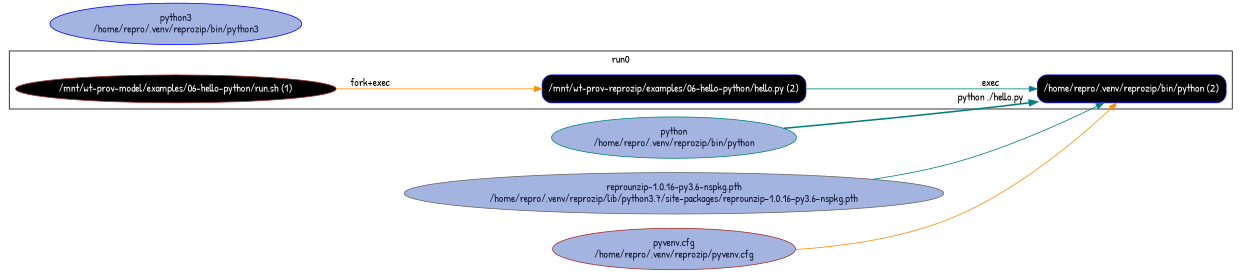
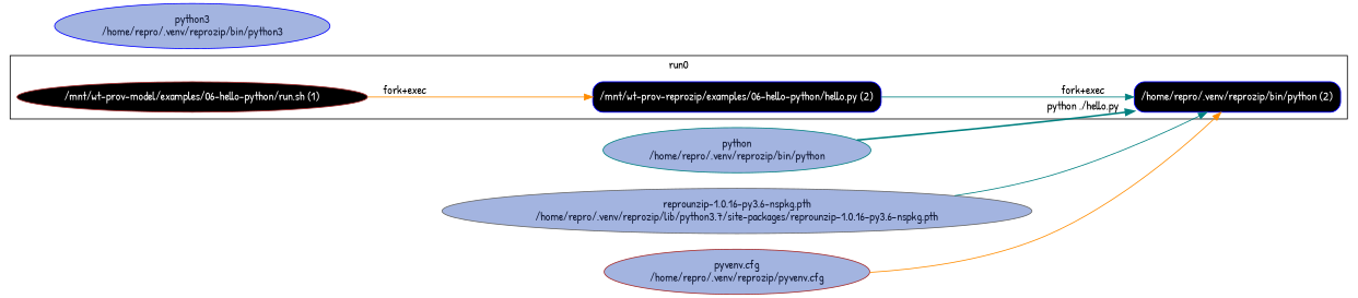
  digraph {
    fontname="Patrick Hand"
    rankdir=LR
    node [color=blue fillcolor="#A3B4E0" fontcolor="#131C39" fontname="Patrick Hand" shape=ellipse style="filled,rounded"]
    edge [color=teal fontname="Patrick Hand"]
    n1 [color=brown fillcolor=black fontcolor=white label="/mnt/wt-prov-model/examples/06-hello-python/run.sh (1)"]
    n2 [fillcolor=black fontcolor=white label="/mnt/wt-prov-reprozip/examples/06-hello-python/hello.py (2)" shape=box]
    n3 [fillcolor=black fontcolor=white label="/home/repro/.venv/reprozip/bin/python (2)" shape=box]
    n4 [color=teal label="python\n/home/repro/.venv/reprozip/bin/python"]
    n5 [label="python3\n/home/repro/.venv/reprozip/bin/python3"]
    n6 [color=gray40 label="reprounzip-1.0.16-py3.6-nspkg.pth\n/home/repro/.venv/reprozip/lib/python3.7/site-packages/reprounzip-1.0.16-py3.6-nspkg.pth"]
    n7 [color=brown label="pyvenv.cfg\n/home/repro/.venv/reprozip/pyvenv.cfg"]
    subgraph cluster_1 {
      label=run0
      n1
      n2
      n3
    }
    n1 -> n2 [color=darkorange label="fork+exec"]
-   n2 -> n3 [label=exec]
+   n2 -> n3 [label="fork+exec"]
    n4 -> n3 [label="python ./hello.py" style=bold]
    n6 -> n3
    n7 -> n3 [color=darkorange]
  }
